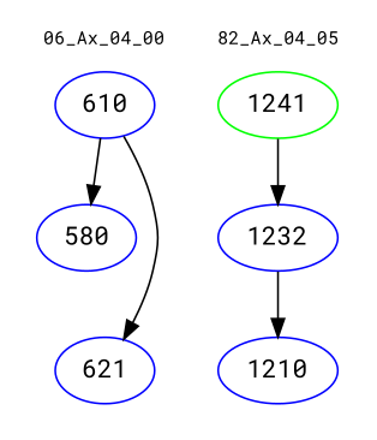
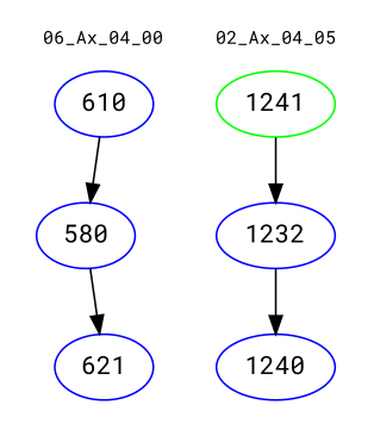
  digraph {
    fontname="Roboto Mono"
    node [color=blue fontname="Roboto Mono"]
    edge [color=black fontname="Roboto Mono"]
    n1 [label=610]
    n2 [label=580]
    n3 [label=621]
    n4 [label=1232]
-   n5 [label=1210]
+   n5 [label=1240]
    n6 [color=green label=1241]
    subgraph cluster_1 {
      color=white
      fontsize=10
      label="06_Ax_04_00"
      n1
      n2
      n3
    }
    subgraph cluster_2 {
      color=white
      fontsize=10
-     label="82_Ax_04_05"
+     label="02_Ax_04_05"
      n4
      n5
      n6
    }
    n1 -> n2
-   n1 -> n3
+   n2 -> n3
    n4 -> n5
    n6 -> n4
  }
